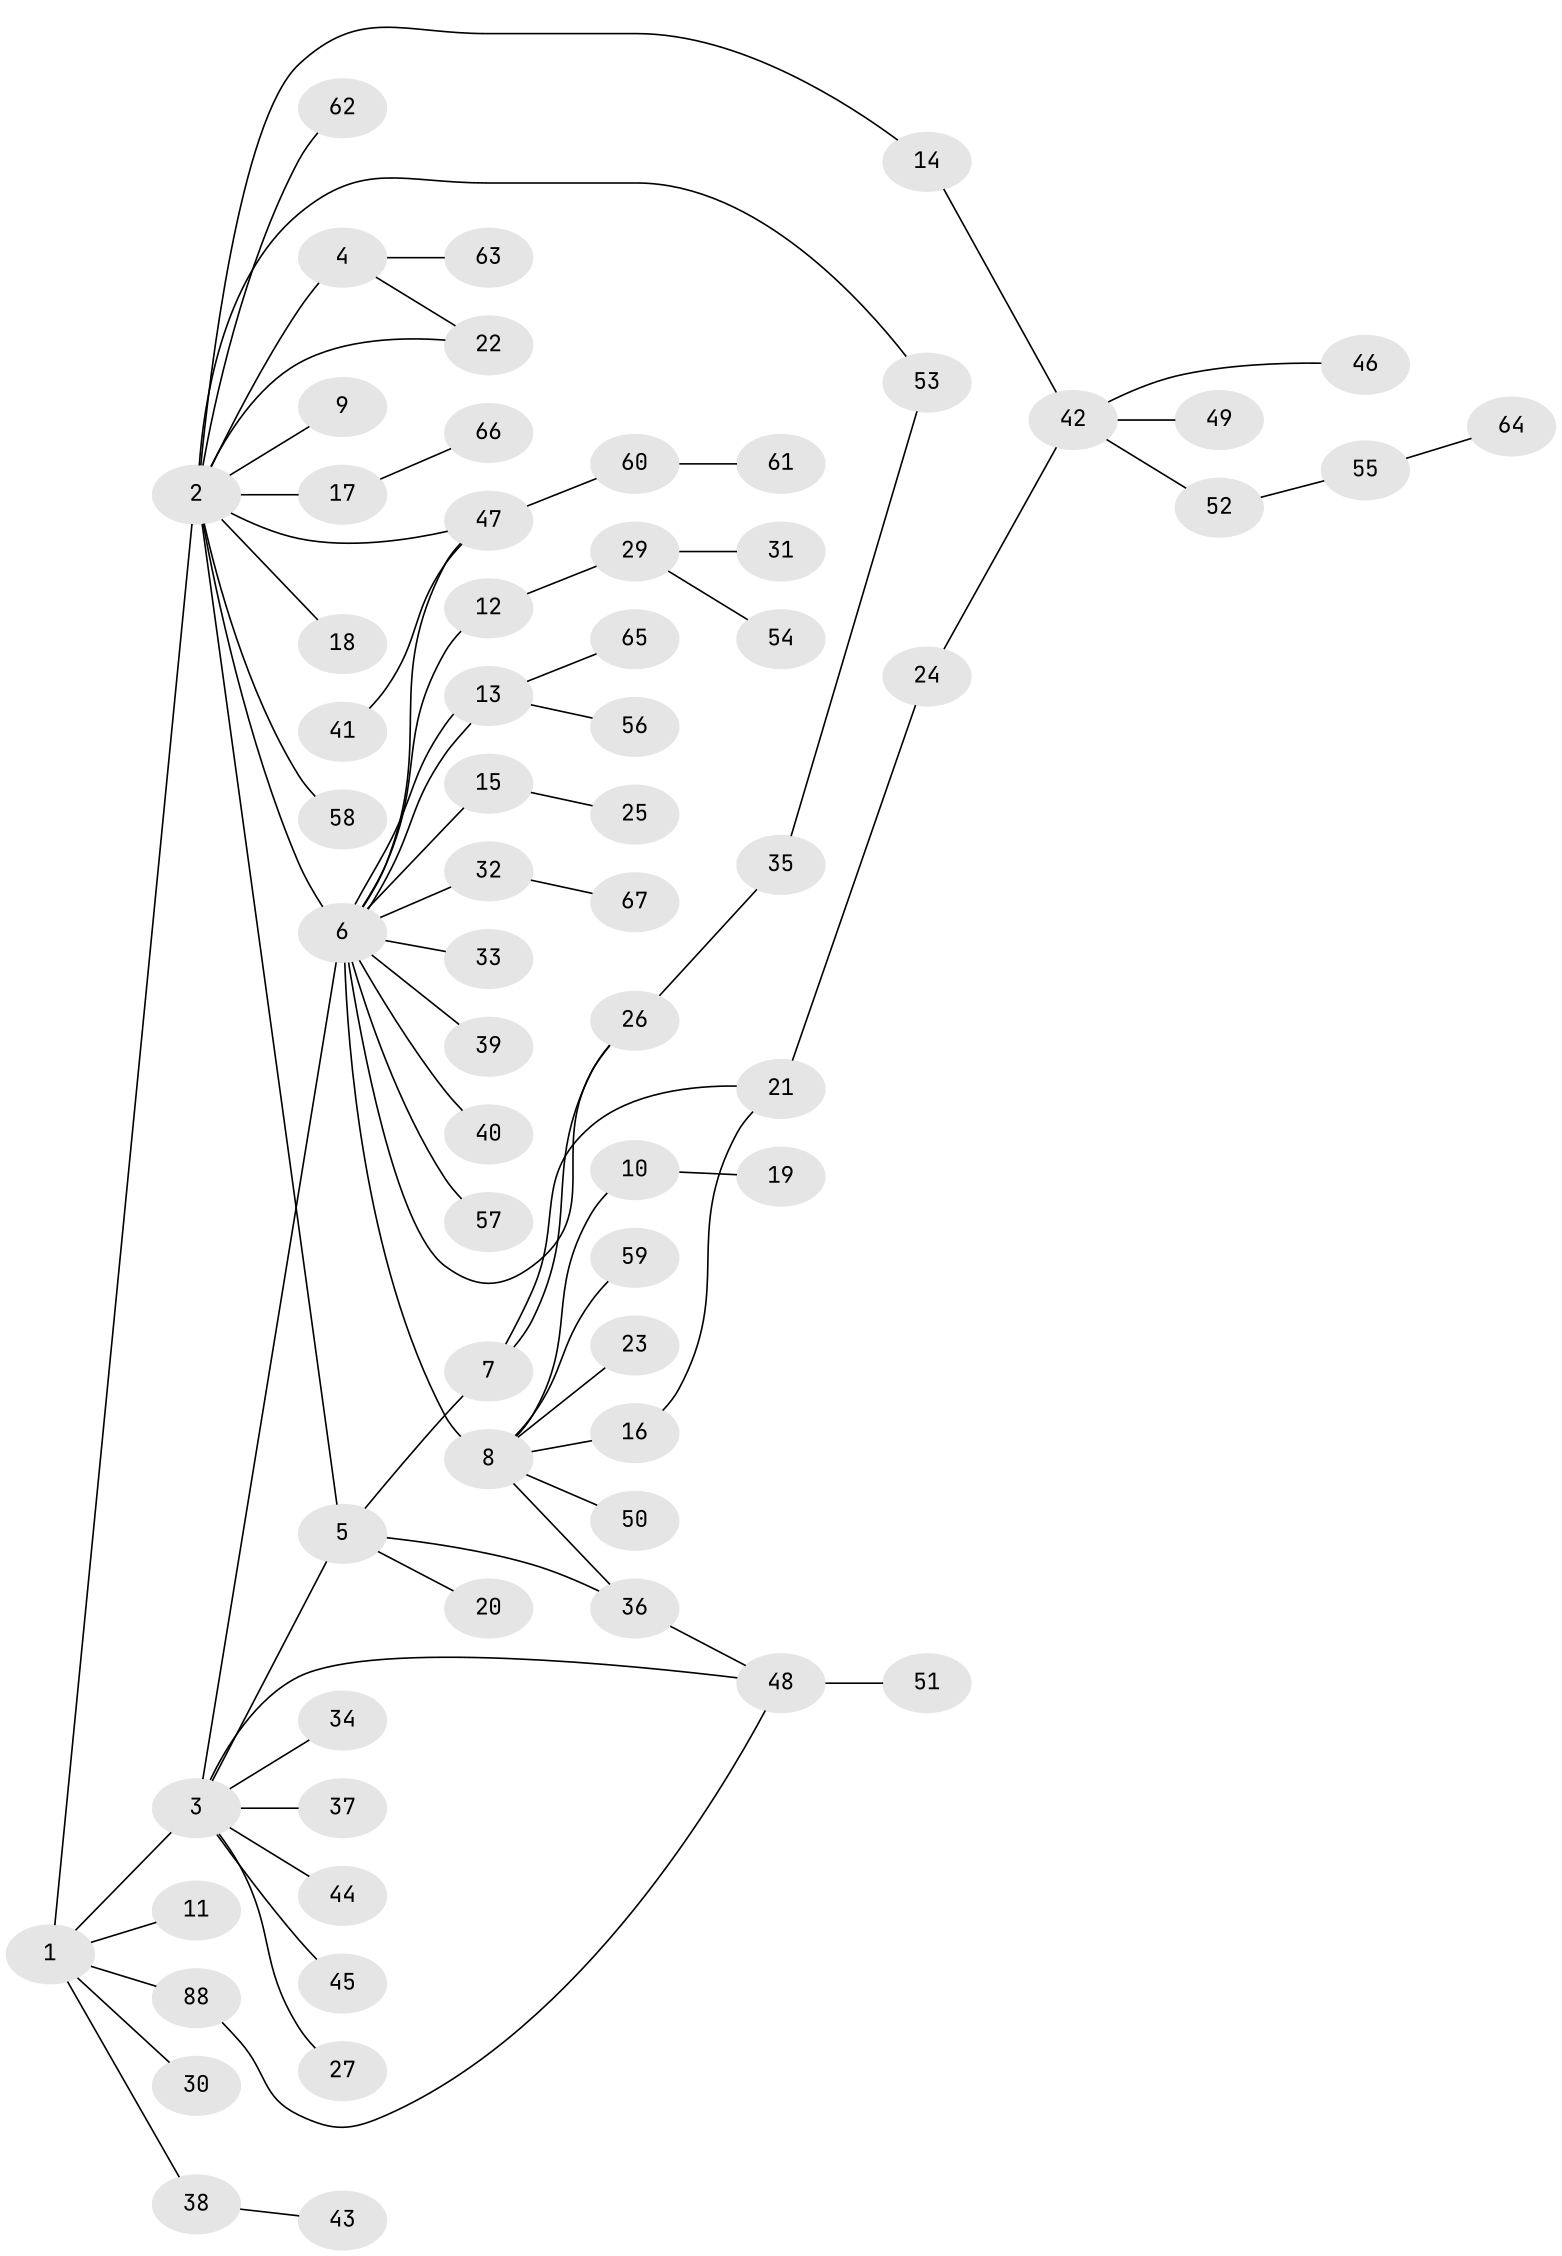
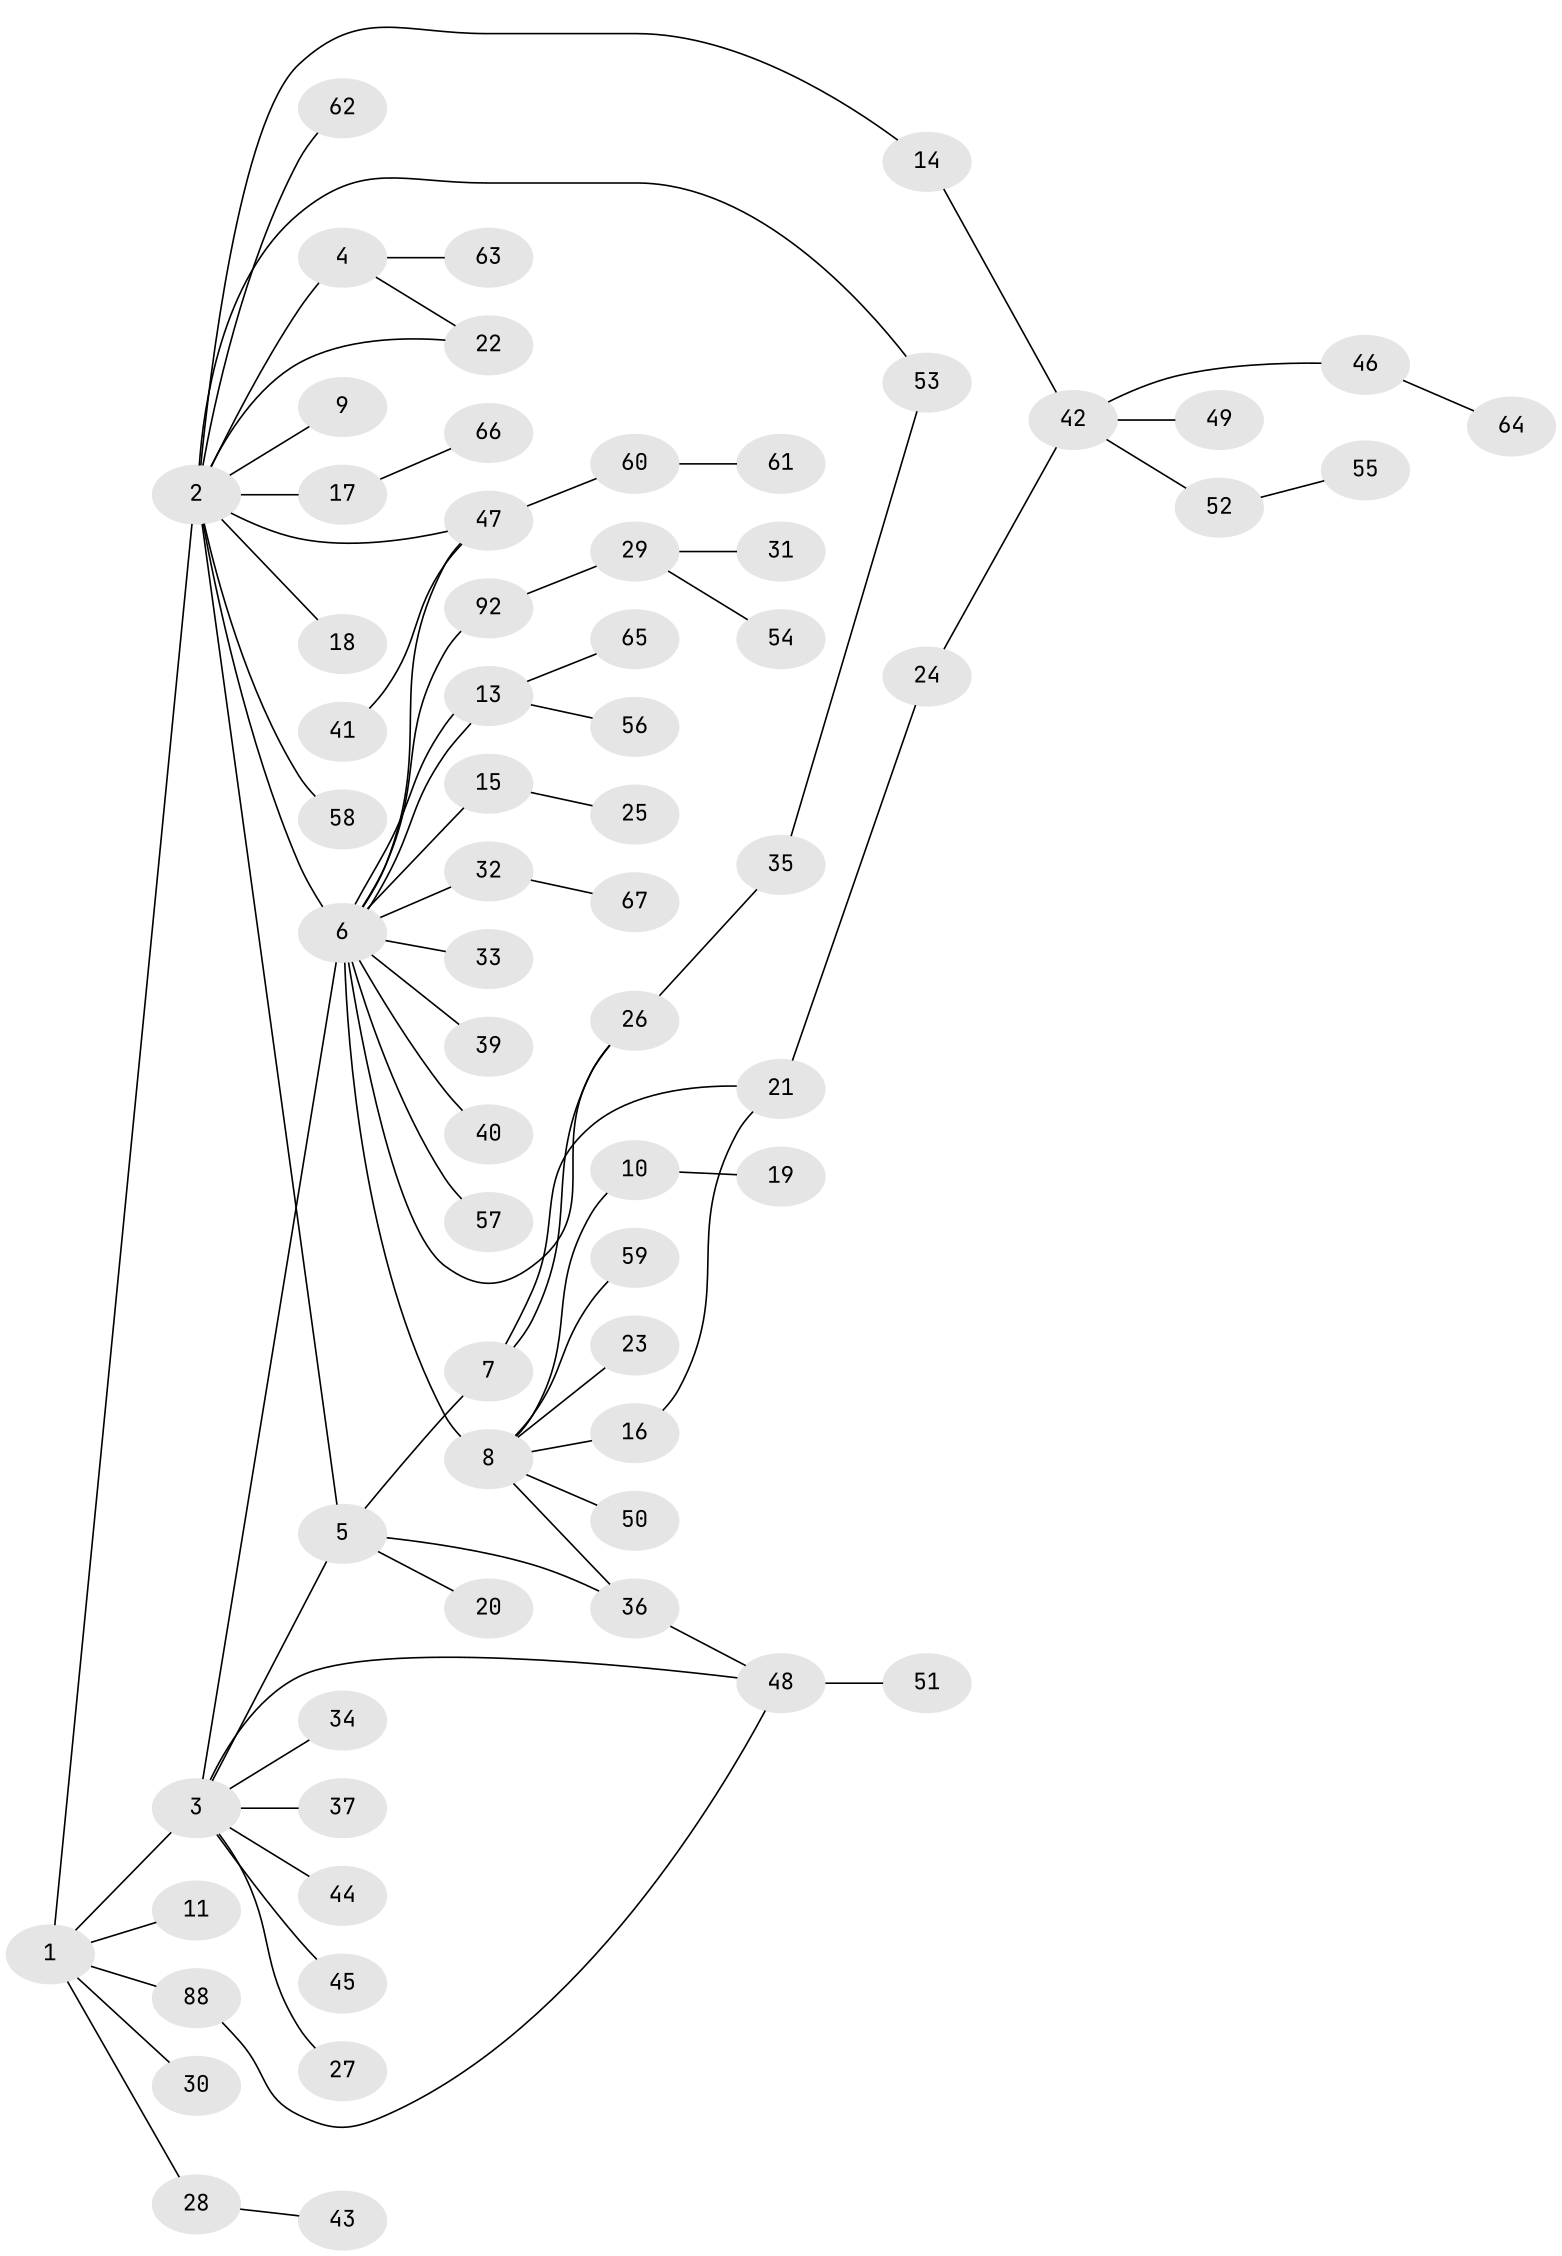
  graph {
    fontname="JetBrains Mono"
    rankdir=LR
    node [color=gray90 fontname="JetBrains Mono" style=filled]
    edge [fontname="JetBrains Mono"]
    1
    2
    3
    11
    n5 [label=88]
    30
-   38
+   38 [label=28]
    4
    5
    6
    9
    14
    17
    18
    22
    53
    58
    62
    47
    27
    34
    37
    44
    45
    48
    43
    63
    7
    20
    36
    8
-   12
+   12 [label=92]
    13
    15
    26
    32
    33
    39
    40
    57
    42
    66
    41
    51
    21
    10
    16
    23
    50
    59
    29
    56
    65
    25
    35
    67
    60
    24
    19
    31
    54
    46
    49
    52
    55
    61
    64
    1 -- 2
    1 -- 3
    1 -- 11
    1 -- n5
    1 -- 30
    1 -- 38
    2 -- 4
    2 -- 5
    2 -- 6
    2 -- 9
    2 -- 14
    2 -- 17
    2 -- 18
    2 -- 22
    2 -- 53
    2 -- 58
    2 -- 62
    2 -- 47
    3 -- 5
    3 -- 6
    3 -- 27
    3 -- 34
    3 -- 37
    3 -- 44
    3 -- 45
    3 -- 48
    n5 -- 48
    38 -- 43
    4 -- 22
    4 -- 63
    5 -- 7
    5 -- 20
    5 -- 36
    6 -- 47
    6 -- 8
    6 -- 12
    6 -- 13
    6 -- 13
    6 -- 15
    6 -- 26
    6 -- 32
    6 -- 33
    6 -- 39
    6 -- 40
    6 -- 57
    14 -- 42
    17 -- 66
    47 -- 60
    48 -- 51
    7 -- 26
    7 -- 21
    36 -- 48
    8 -- 36
    8 -- 10
    8 -- 16
    8 -- 23
    8 -- 50
    8 -- 59
    12 -- 29
    13 -- 56
    13 -- 65
    15 -- 25
    26 -- 35
    32 -- 67
    42 -- 46
    42 -- 49
    42 -- 52
    41 -- 47
    21 -- 24
    10 -- 19
    16 -- 21
    29 -- 31
    29 -- 54
    35 -- 53
    60 -- 61
    24 -- 42
    52 -- 55
-   55 -- 64
+   46 -- 64
  }
